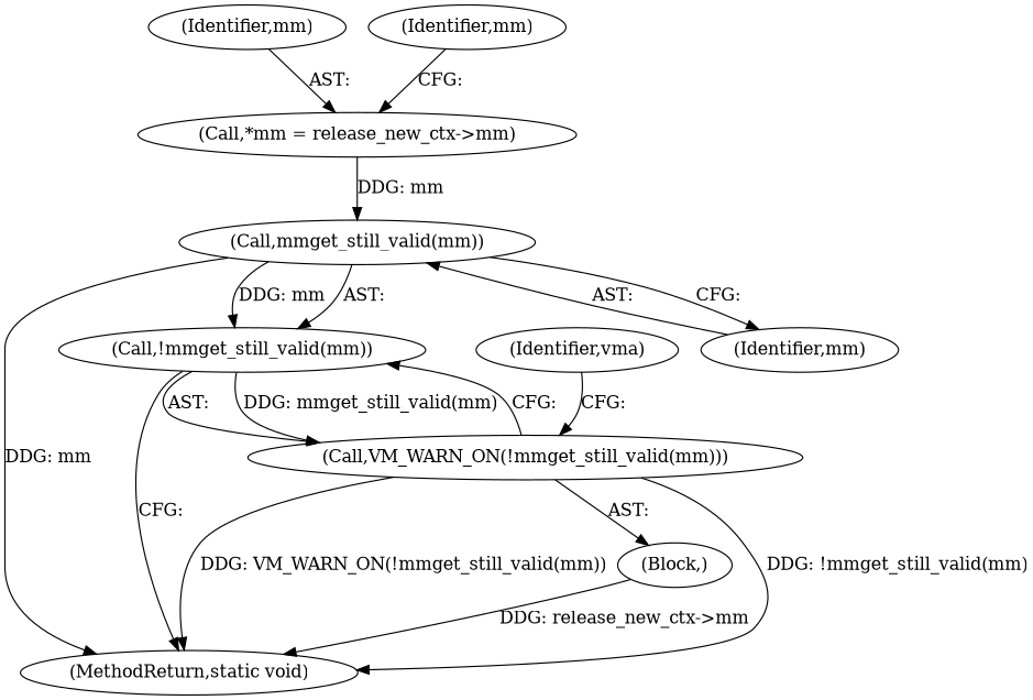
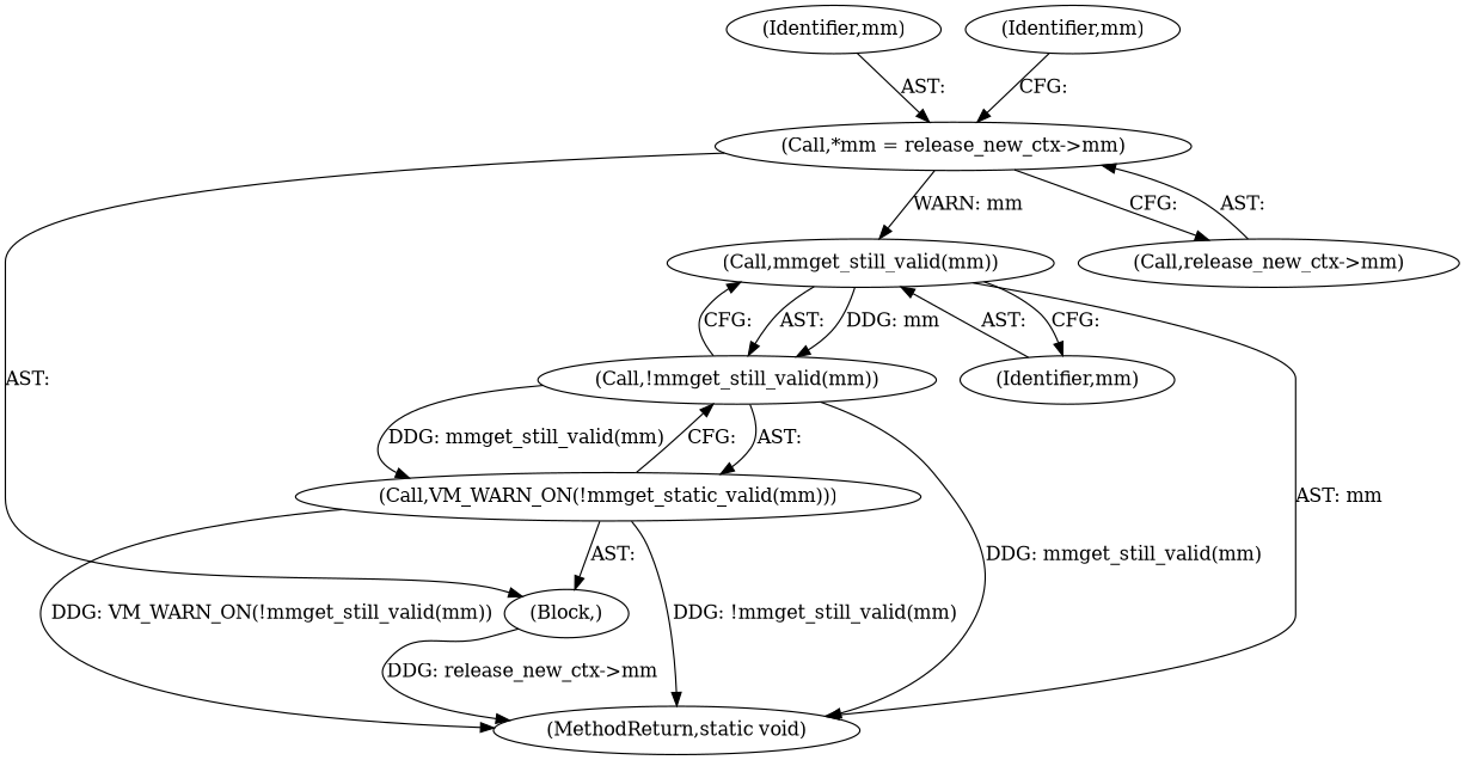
  digraph {
    n1 [label="(Call,*mm = release_new_ctx->mm)"]
    n2 [label="(Call,mmget_still_valid(mm))"]
    n3 [label="(Block,)"]
+   n4 [label="(Call,release_new_ctx->mm)"]
    n5 [label="(MethodReturn,static void)"]
    n6 [label="(Call,!mmget_still_valid(mm))"]
    n7 [label="(Identifier,mm)"]
-   n8 [label="(Call,VM_WARN_ON(!mmget_still_valid(mm)))"]
+   n8 [label="(Call,VM_WARN_ON(!mmget_static_valid(mm)))"]
    n9 [label="(Identifier,mm)"]
-   n10 [label="(Identifier,vma)"]
    n11 [label="(Identifier,mm)"]
-   n1 -> n2 [label="DDG: mm"]
-   n2 -> n5 [label="DDG: mm"]
+   n1 -> n2 [label="WARN: mm"]
+   n1 -> n3 [label="AST: "]
+   n1 -> n4 [label="CFG: "]
+   n2 -> n5 [label="AST: mm"]
    n2 -> n6 [label="AST: "]
    n2 -> n6 [label="DDG: mm"]
    n2 -> n7 [label="CFG: "]
    n3 -> n5 [label="DDG: release_new_ctx->mm"]
-   n6 -> n5 [label="CFG: "]
+   n4 -> n1 [label="AST: "]
+   n6 -> n2 [label="CFG: "]
+   n6 -> n5 [label="DDG: mmget_still_valid(mm)"]
    n6 -> n8 [label="AST: "]
    n6 -> n8 [label="DDG: mmget_still_valid(mm)"]
    n7 -> n2 [label="AST: "]
    n8 -> n3 [label="AST: "]
    n8 -> n5 [label="DDG: !mmget_still_valid(mm)"]
    n8 -> n5 [label="DDG: VM_WARN_ON(!mmget_still_valid(mm))"]
    n8 -> n6 [label="CFG: "]
    n9 -> n1 [label="AST: "]
-   n10 -> n8 [label="CFG: "]
    n11 -> n1 [label="CFG: "]
  }
